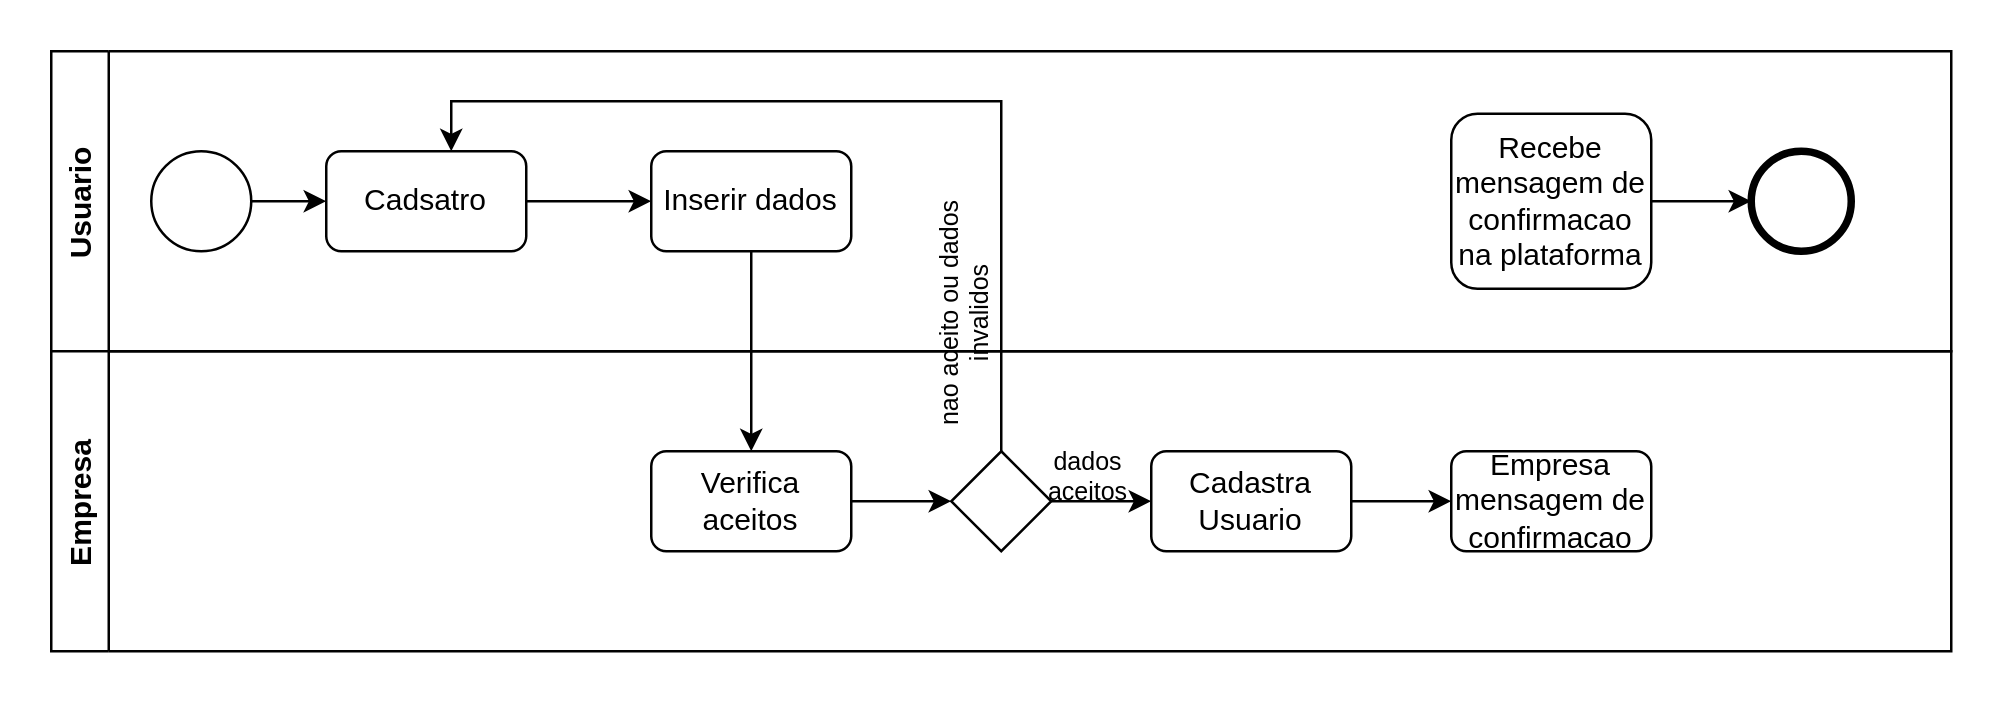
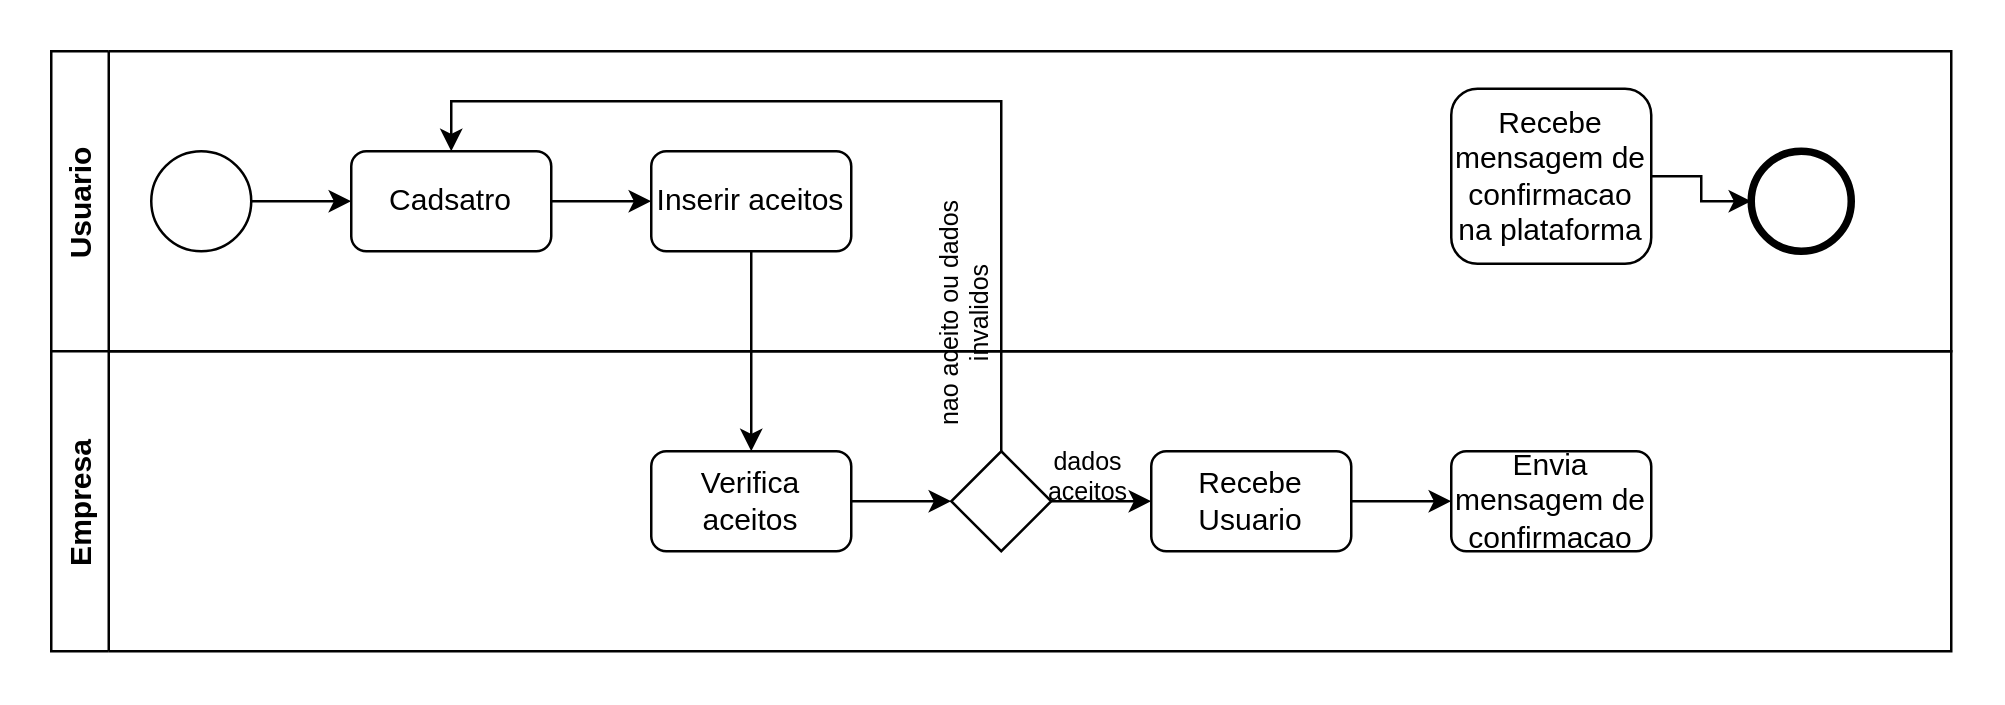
  <mxCell id="0" />
  <mxCell id="1" parent="0" />
  <mxCell id="2" value="Usuario" style="swimlane;horizontal=0;fontSize=12;" parent="1" vertex="1"><mxGeometry x="20" y="20" width="760" height="120" as="geometry"><mxRectangle x="40" y="-1080" width="40" height="150" as="alternateBounds" /></mxGeometry></mxCell>
  <mxCell id="3" style="edgeStyle=orthogonalEdgeStyle;rounded=0;orthogonalLoop=1;jettySize=auto;html=1;exitX=1;exitY=0.5;exitDx=0;exitDy=0;entryX=0;entryY=0.5;entryDx=0;entryDy=0;" parent="2" source="4" target="5" edge="1"><mxGeometry relative="1" as="geometry" /></mxCell>
  <mxCell id="4" value="" style="ellipse;whiteSpace=wrap;html=1;aspect=fixed;" parent="2" vertex="1"><mxGeometry x="40" y="40" width="40" height="40" as="geometry" /></mxCell>
- <mxCell id="5" value="Cadsatro" style="rounded=1;whiteSpace=wrap;html=1;" parent="2" vertex="1"><mxGeometry x="110" y="40" width="80" height="40" as="geometry" /></mxCell>
- <mxCell id="6" value="Inserir dados" style="rounded=1;whiteSpace=wrap;html=1;" parent="2" vertex="1"><mxGeometry x="240" y="40" width="80" height="40" as="geometry" /></mxCell>
+ <mxCell id="5" value="Cadsatro" style="rounded=1;whiteSpace=wrap;html=1;" parent="2" vertex="1"><mxGeometry x="120" y="40" width="80" height="40" as="geometry" /></mxCell>
+ <mxCell id="6" value="Inserir aceitos" style="rounded=1;whiteSpace=wrap;html=1;" parent="2" vertex="1"><mxGeometry x="240" y="40" width="80" height="40" as="geometry" /></mxCell>
  <mxCell id="7" value="" style="ellipse;whiteSpace=wrap;html=1;aspect=fixed;strokeWidth=3;" parent="2" vertex="1"><mxGeometry x="680" y="40" width="40" height="40" as="geometry" /></mxCell>
  <mxCell id="8" style="edgeStyle=orthogonalEdgeStyle;rounded=0;orthogonalLoop=1;jettySize=auto;html=1;entryX=0;entryY=0.5;entryDx=0;entryDy=0;" edge="1" parent="2" source="9" target="7"><mxGeometry relative="1" as="geometry" /></mxCell>
- <mxCell id="9" value="&lt;font style=&quot;font-size: 12px;&quot;&gt;Recebe mensagem de confirmacao na plataforma&lt;/font&gt;" style="rounded=1;whiteSpace=wrap;html=1;fontSize=12;" vertex="1" parent="2"><mxGeometry x="560" y="25" width="80" height="70" as="geometry" /></mxCell>
+ <mxCell id="9" value="&lt;font style=&quot;font-size: 12px;&quot;&gt;Recebe mensagem de confirmacao na plataforma&lt;/font&gt;" style="rounded=1;whiteSpace=wrap;html=1;fontSize=12;" vertex="1" parent="2"><mxGeometry x="560" y="15" width="80" height="70" as="geometry" /></mxCell>
  <mxCell id="10" value="nao aceito ou dados invalidos" style="text;html=1;strokeColor=none;fillColor=none;align=center;verticalAlign=middle;whiteSpace=wrap;rounded=0;fontSize=10;rotation=-90;" vertex="1" parent="2"><mxGeometry x="300" y="90" width="130" height="30" as="geometry" /></mxCell>
  <mxCell id="11" value="Empresa" style="swimlane;horizontal=0;" parent="1" vertex="1"><mxGeometry x="20" y="140" width="760" height="120" as="geometry"><mxRectangle x="40" y="-1120" width="40" height="150" as="alternateBounds" /></mxGeometry></mxCell>
  <mxCell id="12" style="edgeStyle=orthogonalEdgeStyle;rounded=0;orthogonalLoop=1;jettySize=auto;html=1;entryX=0;entryY=0.5;entryDx=0;entryDy=0;" parent="11" source="13" target="14" edge="1"><mxGeometry relative="1" as="geometry" /></mxCell>
  <mxCell id="13" value="Verifica aceitos" style="rounded=1;whiteSpace=wrap;html=1;" parent="11" vertex="1"><mxGeometry x="240" y="40" width="80" height="40" as="geometry" /></mxCell>
  <mxCell id="14" value="" style="rhombus;whiteSpace=wrap;html=1;" parent="11" vertex="1"><mxGeometry x="360" y="40" width="40" height="40" as="geometry" /></mxCell>
  <mxCell id="15" value="dados aceitos" style="text;html=1;strokeColor=none;fillColor=none;align=center;verticalAlign=middle;whiteSpace=wrap;rounded=0;fontSize=10;" parent="11" vertex="1"><mxGeometry x="400" y="40" width="30" height="20" as="geometry" /></mxCell>
- <mxCell id="16" value="Cadastra Usuario" style="rounded=1;whiteSpace=wrap;html=1;" parent="11" vertex="1"><mxGeometry x="440" y="40" width="80" height="40" as="geometry" /></mxCell>
- <mxCell id="17" value="Empresa mensagem de confirmacao" style="rounded=1;whiteSpace=wrap;html=1;fontSize=12;" vertex="1" parent="11"><mxGeometry x="560" y="40" width="80" height="40" as="geometry" /></mxCell>
+ <mxCell id="16" value="Recebe Usuario" style="rounded=1;whiteSpace=wrap;html=1;" parent="11" vertex="1"><mxGeometry x="440" y="40" width="80" height="40" as="geometry" /></mxCell>
+ <mxCell id="17" value="Envia mensagem de confirmacao" style="rounded=1;whiteSpace=wrap;html=1;fontSize=12;" vertex="1" parent="11"><mxGeometry x="560" y="40" width="80" height="40" as="geometry" /></mxCell>
  <mxCell id="18" style="edgeStyle=orthogonalEdgeStyle;rounded=0;orthogonalLoop=1;jettySize=auto;html=1;" parent="1" source="5" edge="1"><mxGeometry relative="1" as="geometry"><mxPoint x="260" y="80" as="targetPoint" /></mxGeometry></mxCell>
  <mxCell id="19" style="edgeStyle=orthogonalEdgeStyle;rounded=0;orthogonalLoop=1;jettySize=auto;html=1;" parent="1" source="6" edge="1"><mxGeometry relative="1" as="geometry"><mxPoint x="300" y="180" as="targetPoint" /><Array as="points"><mxPoint x="300" y="170" /><mxPoint x="300" y="170" /></Array></mxGeometry></mxCell>
  <mxCell id="20" style="edgeStyle=orthogonalEdgeStyle;rounded=0;orthogonalLoop=1;jettySize=auto;html=1;" parent="1" source="14" target="5" edge="1"><mxGeometry relative="1" as="geometry"><mxPoint x="400" y="50" as="targetPoint" /><Array as="points"><mxPoint x="400" y="40" /><mxPoint x="180" y="40" /></Array></mxGeometry></mxCell>
  <mxCell id="21" style="edgeStyle=orthogonalEdgeStyle;rounded=0;orthogonalLoop=1;jettySize=auto;html=1;" parent="1" source="14" edge="1"><mxGeometry relative="1" as="geometry"><mxPoint x="460" y="200" as="targetPoint" /></mxGeometry></mxCell>
  <mxCell id="22" style="edgeStyle=orthogonalEdgeStyle;rounded=0;orthogonalLoop=1;jettySize=auto;html=1;" parent="1" source="16" edge="1"><mxGeometry relative="1" as="geometry"><mxPoint x="580" y="200" as="targetPoint" /></mxGeometry></mxCell>
